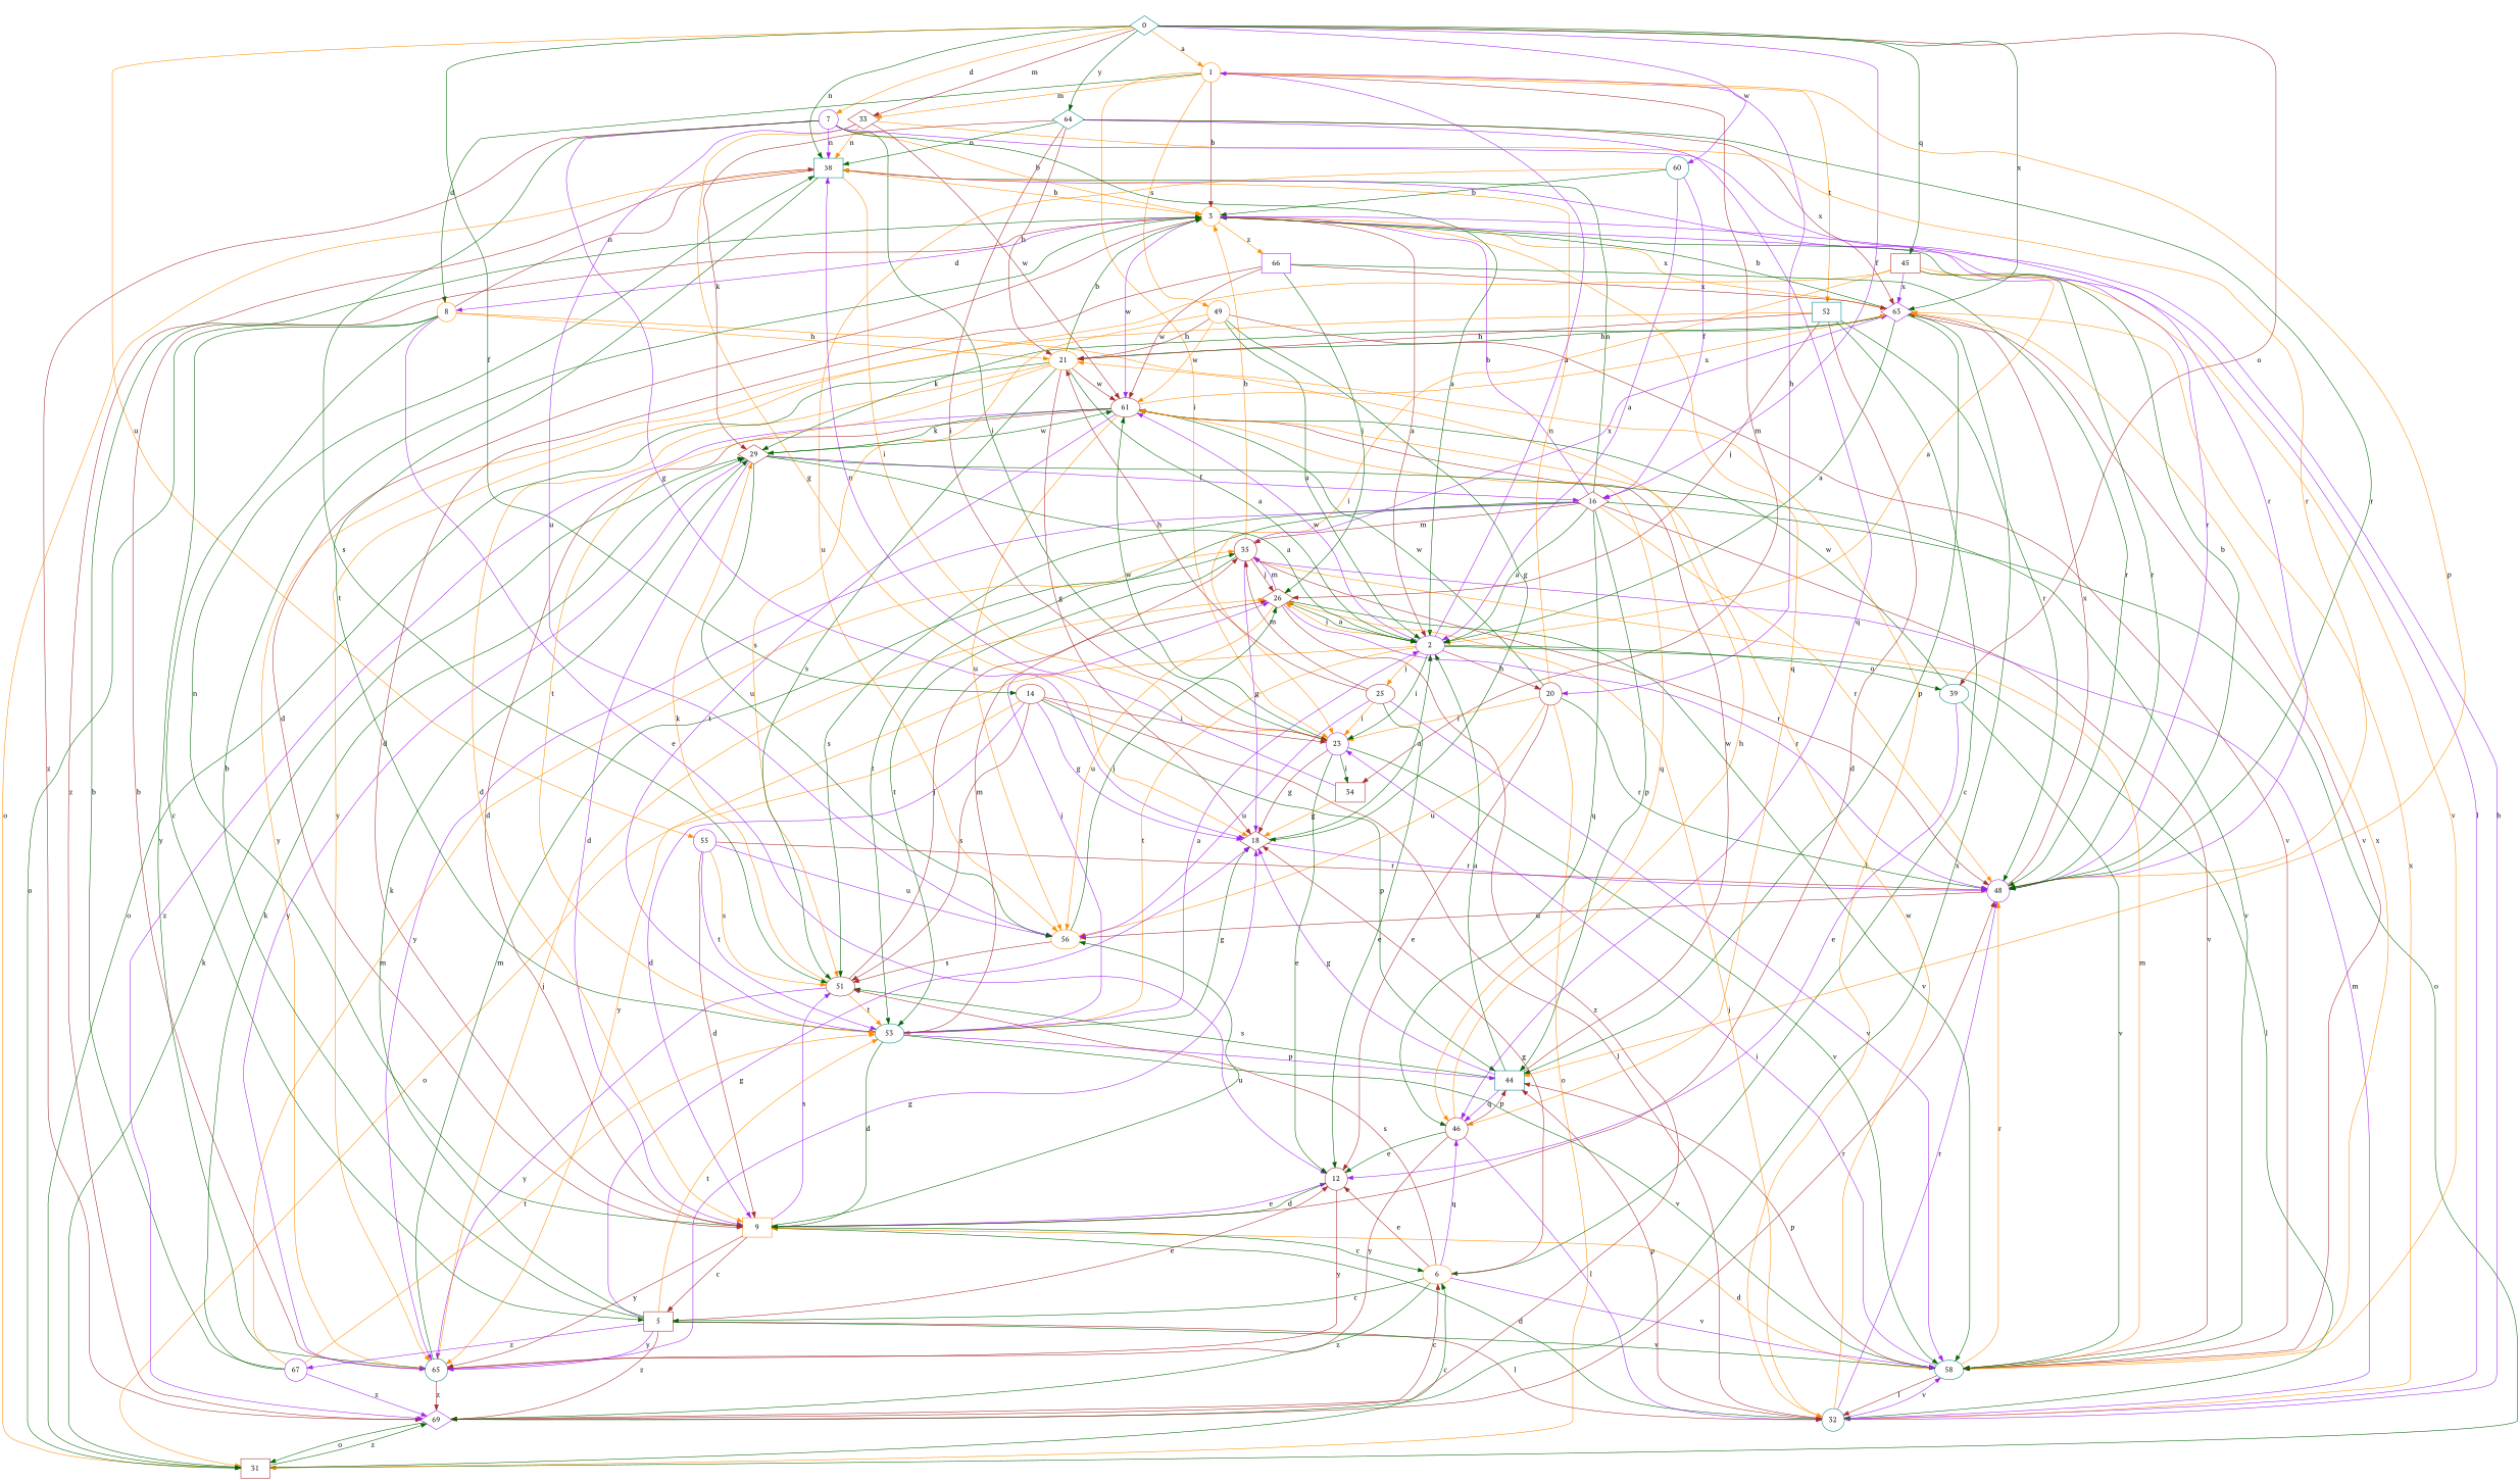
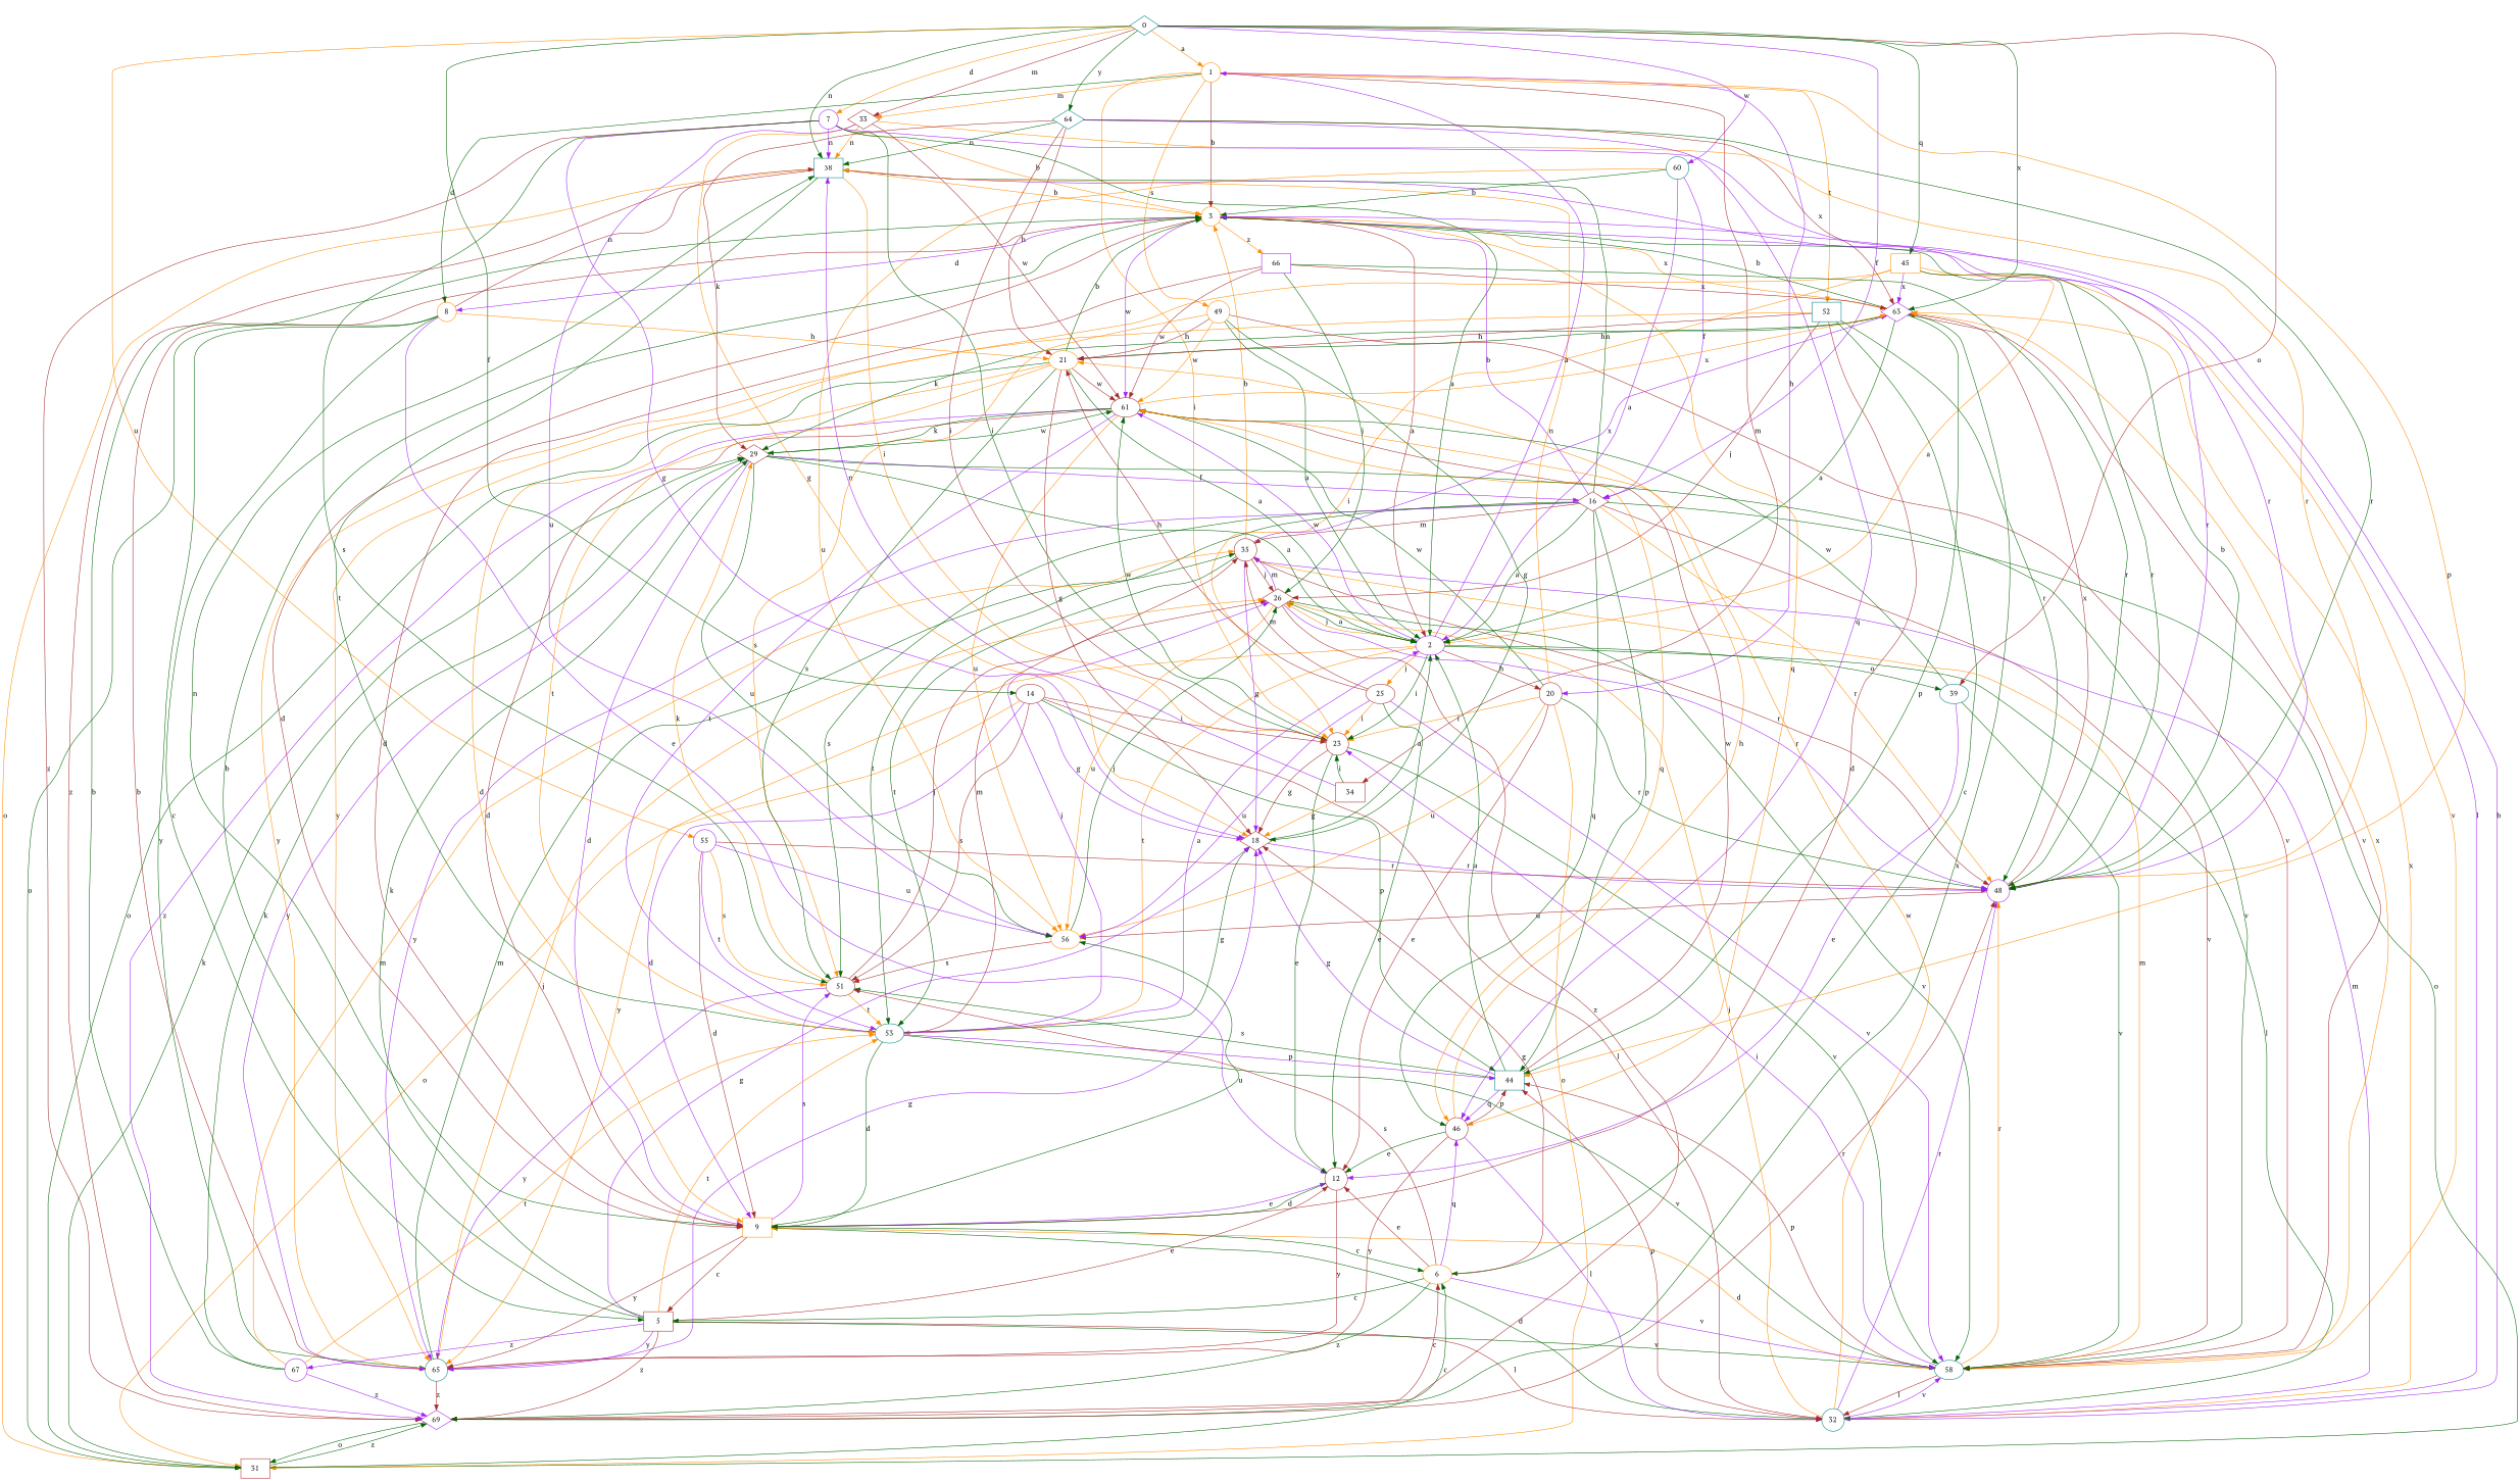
  strict digraph {
    fontname="PT Serif"
    node [color=brown fontname="PT Serif" shape=circle]
    edge [color=darkgreen fontname="PT Serif"]
    0 [color=teal shape=diamond]
    1 [color=darkorange]
    7 [color=purple]
    14 [shape=ellipse]
    16 [shape=diamond]
    33 [shape=diamond]
    38 [color=teal shape=box]
    39 [color=teal shape=ellipse]
-   45 [shape=box]
+   45 [color=darkorange shape=box]
    55 [color=purple]
    60 [color=teal]
    63 [color=purple shape=diamond]
    64 [color=teal shape=diamond]
    3 [color=darkorange]
    8 [color=darkorange]
    20
-   23 [color=purple]
+   23
    34 [shape=box]
    44 [color=teal shape=box]
    49 [color=darkorange]
    52 [color=teal shape=box]
    2 [color=purple shape=ellipse]
    18 [shape=diamond]
    69 [color=purple shape=diamond]
    51 [shape=ellipse]
    48 [color=purple]
    32 [color=teal]
    9 [color=darkorange shape=box]
    n29 [label=31 shape=box]
    53 [color=teal shape=ellipse]
    65 [color=teal]
    46
    58 [color=teal shape=ellipse]
    35
    26 [shape=diamond]
    61 [shape=ellipse]
    56 [color=darkorange shape=ellipse]
    12
    29 [shape=diamond]
    21 [color=darkorange shape=ellipse]
    66 [color=purple shape=box]
    5 [shape=box]
    6 [color=darkorange shape=ellipse]
    25 [shape=ellipse]
    67 [color=purple]
    0 -> 1 [color=darkorange label=a]
    0 -> 7 [color=darkorange label=d]
    0 -> 14 [label=f]
    0 -> 16 [color=purple label=f]
    0 -> 33 [color=brown label=m]
    0 -> 38 [label=n]
    0 -> 39 [color=brown label=o]
    0 -> 45 [label=q]
    0 -> 55 [color=darkorange label=u]
    0 -> 60 [color=purple label=w]
    0 -> 63 [label=x]
    0 -> 64 [label=y]
    1 -> 33 [color=darkorange label=m]
    1 -> 3 [color=brown label=b]
    1 -> 8 [label=d]
    1 -> 20 [color=purple label=h]
    1 -> 23 [color=darkorange label=i]
    1 -> 34 [color=brown label=m]
    1 -> 44 [color=darkorange label=p]
    1 -> 49 [color=darkorange label=s]
    1 -> 52 [color=darkorange label=t]
    7 -> 38 [color=purple label=n]
    7 -> 3 [color=darkorange label=b]
    7 -> 23 [label=i]
    7 -> 2 [label=a]
    7 -> 18 [color=purple label=g]
    7 -> 69 [color=brown label=z]
    7 -> 51 [label=s]
    7 -> 48 [color=purple label=r]
    14 -> 23 [color=brown label=i]
    14 -> 44 [label=p]
    14 -> 18 [color=purple label=g]
    14 -> 51 [color=brown label=s]
    14 -> 32 [color=brown label=l]
    14 -> 9 [color=purple label=d]
    14 -> n29 [color=darkorange label=o]
    16 -> 38 [label=n]
    16 -> 3 [color=purple label=b]
    16 -> 44 [label=p]
    16 -> 2 [label=a]
    16 -> 51 [label=s]
    16 -> 48 [color=darkorange label=r]
    16 -> n29 [label=o]
    16 -> 53 [label=t]
    16 -> 65 [color=purple label=y]
    16 -> 46 [label=q]
    16 -> 58 [color=brown label=v]
    16 -> 35 [color=brown label=m]
    33 -> 38 [color=darkorange label=n]
    33 -> 18 [color=darkorange label=g]
    33 -> 48 [color=darkorange label=r]
    33 -> 61 [color=brown label=w]
    33 -> 56 [color=purple label=u]
    38 -> 3 [color=darkorange label=b]
    38 -> 23 [color=darkorange label=i]
    38 -> 69 [color=brown label=z]
    38 -> 48 [color=purple label=r]
    38 -> n29 [color=darkorange label=o]
    38 -> 53 [label=t]
    39 -> 58 [label=v]
    39 -> 61 [label=w]
    39 -> 12 [color=purple label=e]
    45 -> 63 [color=purple label=x]
    45 -> 23 [color=darkorange label=i]
    45 -> 2 [color=darkorange label=a]
    45 -> 48 [label=r]
    45 -> 65 [color=darkorange label=y]
    45 -> 58 [color=darkorange label=v]
    55 -> 51 [color=darkorange label=s]
    55 -> 48 [color=brown label=r]
    55 -> 9 [color=brown label=d]
    55 -> 53 [color=purple label=t]
    55 -> 56 [color=purple label=u]
    60 -> 16 [color=purple label=f]
    60 -> 3 [label=b]
    60 -> 2 [color=purple label=a]
    60 -> 56 [color=darkorange label=u]
    63 -> 3 [label=b]
    63 -> 44 [label=p]
    63 -> 2 [label=a]
    63 -> 58 [color=brown label=v]
    63 -> 29 [label=k]
    63 -> 21 [label=h]
    64 -> 38 [label=n]
    64 -> 63 [color=brown label=x]
    64 -> 23 [color=brown label=i]
    64 -> 48 [label=r]
    64 -> 46 [color=purple label=q]
    64 -> 29 [color=brown label=k]
    64 -> 21 [color=brown label=h]
    3 -> 63 [color=darkorange label=x]
    3 -> 8 [color=purple label=d]
    3 -> 2 [color=brown label=a]
    3 -> 32 [color=purple label=l]
    3 -> 9 [color=brown label=d]
    3 -> 46 [color=darkorange label=q]
    3 -> 61 [color=purple label=w]
    3 -> 66 [color=darkorange label=z]
    8 -> 38 [color=brown label=n]
-   8 -> 32 [color=darkorange label=l]
    8 -> n29 [label=o]
    8 -> 65 [label=y]
    8 -> 12 [color=purple label=e]
    8 -> 21 [color=darkorange label=h]
    8 -> 5 [label=c]
    20 -> 38 [color=darkorange label=n]
    20 -> 23 [color=darkorange label=i]
    20 -> 48 [label=r]
    20 -> n29 [color=darkorange label=o]
    20 -> 61 [label=w]
    20 -> 56 [color=darkorange label=u]
    20 -> 12 [color=brown label=e]
    23 -> 18 [color=brown label=g]
    23 -> 58 [label=v]
    23 -> 61 [label=w]
    23 -> 12 [label=e]
    34 -> 38 [color=purple label=n]
-   23 -> 34 [label=i]
+   34 -> 23 [label=i]
    34 -> 18 [color=darkorange label=g]
    44 -> 2 [label=a]
    44 -> 18 [color=purple label=g]
    44 -> 51 [label=s]
    44 -> 46 [color=purple label=q]
    44 -> 61 [color=brown label=w]
    49 -> 2 [label=a]
    49 -> 18 [label=g]
    49 -> 51 [color=darkorange label=s]
    49 -> 58 [color=brown label=v]
    49 -> 61 [color=darkorange label=w]
    49 -> 21 [color=brown label=h]
    52 -> 48 [label=r]
    52 -> 9 [color=brown label=d]
    52 -> 65 [color=darkorange label=y]
    52 -> 26 [color=brown label=j]
    52 -> 21 [color=brown label=h]
    52 -> 6 [label=c]
    2 -> 1 [color=purple label=a]
    2 -> 39 [label=o]
    2 -> 20 [color=brown label=h]
    2 -> 23 [label=i]
    2 -> 32 [label=l]
    2 -> 53 [color=darkorange label=t]
    2 -> 65 [color=darkorange label=y]
    2 -> 26 [color=darkorange label=j]
    2 -> 61 [color=purple label=w]
    2 -> 25 [color=darkorange label=j]
    18 -> 2 [label=a]
    18 -> 48 [color=purple label=r]
    69 -> 63 [label=x]
    69 -> 48 [color=brown label=r]
    69 -> n29 [label=o]
    69 -> 6 [color=brown label=c]
    51 -> 53 [color=darkorange label=t]
    51 -> 65 [color=purple label=y]
    51 -> 26 [color=brown label=j]
    51 -> 29 [color=darkorange label=k]
    48 -> 63 [color=brown label=x]
    48 -> 3 [label=b]
    48 -> 56 [color=brown label=u]
    32 -> 63 [color=darkorange label=x]
    32 -> 3 [color=purple label=b]
    32 -> 44 [color=brown label=p]
    32 -> 48 [color=purple label=r]
    32 -> 9 [label=d]
    32 -> 58 [color=purple label=v]
    32 -> 35 [color=purple label=m]
    32 -> 26 [color=darkorange label=j]
    32 -> 61 [color=darkorange label=w]
    9 -> 38 [label=n]
    9 -> 51 [color=purple label=s]
    9 -> 65 [color=brown label=y]
    9 -> 56 [label=u]
    9 -> 12 [color=purple label=e]
    9 -> 5 [color=brown label=c]
    9 -> 6 [label=c]
    n29 -> 69 [label=z]
    n29 -> 29 [label=k]
    n29 -> 6 [label=c]
    53 -> 44 [color=purple label=p]
    53 -> 2 [color=purple label=a]
    53 -> 18 [label=g]
    53 -> 9 [label=d]
    53 -> 58 [label=v]
    53 -> 35 [color=brown label=m]
    53 -> 26 [color=purple label=j]
    65 -> 3 [color=brown label=b]
    65 -> 18 [color=purple label=g]
    65 -> 69 [color=brown label=z]
    65 -> 35 [label=m]
    65 -> 26 [color=darkorange label=j]
    46 -> 44 [color=brown label=p]
    46 -> 32 [color=purple label=l]
    46 -> 65 [color=brown label=y]
    46 -> 12 [label=e]
    46 -> 21 [color=darkorange label=h]
    58 -> 63 [color=darkorange label=x]
    58 -> 23 [color=purple label=i]
    58 -> 44 [color=brown label=p]
    58 -> 48 [color=darkorange label=r]
    58 -> 32 [color=brown label=l]
    58 -> 9 [color=darkorange label=d]
    58 -> 35 [color=darkorange label=m]
    35 -> 63 [color=purple label=x]
    35 -> 3 [color=darkorange label=b]
    35 -> 18 [color=purple label=g]
    35 -> 48 [color=brown label=r]
    35 -> 53 [label=t]
    35 -> 26 [color=brown label=j]
    26 -> 2 [label=a]
    26 -> 69 [color=brown label=z]
    26 -> 48 [color=purple label=r]
    26 -> 58 [label=v]
    26 -> 35 [color=purple label=m]
    26 -> 56 [color=darkorange label=u]
    61 -> 63 [color=darkorange label=x]
    61 -> 69 [color=purple label=z]
    61 -> 9 [color=brown label=d]
    61 -> 53 [color=purple label=t]
    61 -> 46 [color=darkorange label=q]
    61 -> 56 [color=darkorange label=u]
    61 -> 29 [label=k]
    56 -> 51 [color=brown label=s]
    56 -> 26 [label=j]
    12 -> 9 [label=d]
    12 -> 65 [color=brown label=y]
    29 -> 16 [color=purple label=f]
    29 -> 2 [label=a]
    29 -> 9 [color=purple label=d]
    29 -> 65 [color=purple label=y]
    29 -> 58 [label=v]
    29 -> 61 [label=w]
    29 -> 56 [label=u]
    21 -> 3 [label=b]
    21 -> 2 [label=a]
    21 -> 18 [color=brown label=g]
    21 -> 51 [label=s]
    21 -> 9 [color=darkorange label=d]
    21 -> n29 [label=o]
    21 -> 53 [color=darkorange label=t]
    21 -> 61 [color=brown label=w]
    66 -> 63 [color=brown label=x]
    66 -> 48 [label=r]
    66 -> 9 [color=brown label=d]
    66 -> 26 [label=j]
    66 -> 61 [color=brown label=w]
    5 -> 3 [label=b]
    5 -> 18 [color=purple label=g]
    5 -> 69 [color=brown label=z]
    5 -> 32 [color=brown label=l]
    5 -> 53 [color=darkorange label=t]
    5 -> 65 [color=purple label=y]
    5 -> 58 [label=v]
    5 -> 12 [color=brown label=e]
    5 -> 29 [label=k]
    5 -> 67 [color=purple label=z]
    6 -> 18 [color=brown label=g]
    6 -> 69 [label=z]
    6 -> 51 [color=brown label=s]
    6 -> 46 [color=purple label=q]
    6 -> 58 [color=purple label=v]
    6 -> 12 [color=brown label=e]
    6 -> 5 [label=c]
    25 -> 23 [color=darkorange label=i]
    25 -> 58 [color=purple label=v]
    25 -> 35 [color=brown label=m]
    25 -> 56 [color=purple label=u]
    25 -> 12 [label=e]
    25 -> 21 [color=brown label=h]
    67 -> 3 [label=b]
    67 -> 69 [color=purple label=z]
    67 -> 53 [color=darkorange label=t]
    67 -> 35 [color=darkorange label=m]
    67 -> 29 [label=k]
  }
